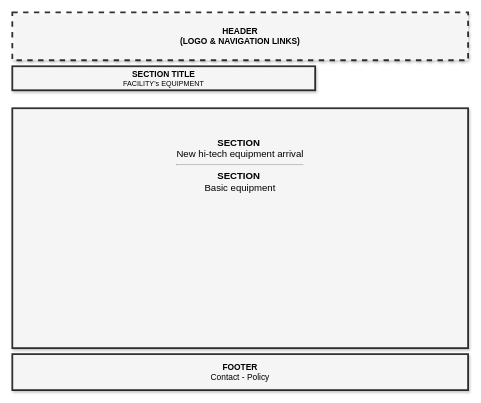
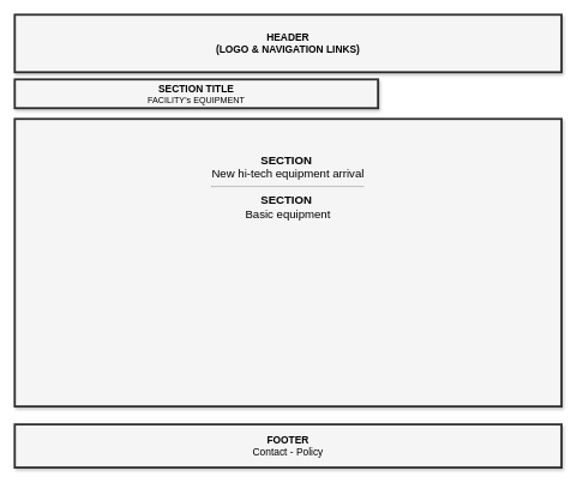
  <mxCell id="0" />
  <mxCell id="1" parent="0" />
- <mxCell id="2" value="&lt;font style=&quot;font-size: 14px&quot;&gt;&lt;b&gt;HEADER&lt;br&gt;(LOGO &amp;amp; NAVIGATION LINKS)&lt;/b&gt;&lt;/font&gt;" style="whiteSpace=wrap;html=1;strokeWidth=3;perimeterSpacing=0;opacity=80;shadow=1;dashed=1;" parent="1" vertex="1"><mxGeometry x="20" y="20" width="760" height="80" as="geometry" /></mxCell>
+ <mxCell id="2" value="&lt;font style=&quot;font-size: 14px&quot;&gt;&lt;b&gt;HEADER&lt;br&gt;(LOGO &amp;amp; NAVIGATION LINKS)&lt;/b&gt;&lt;/font&gt;" style="whiteSpace=wrap;html=1;strokeWidth=3;perimeterSpacing=0;opacity=80;shadow=1;" parent="1" vertex="1"><mxGeometry x="20" y="20" width="760" height="80" as="geometry" /></mxCell>
  <mxCell id="3" value="&lt;font&gt;&lt;b&gt;&lt;font style=&quot;font-size: 14px&quot;&gt;SECTION TITLE&lt;/font&gt;&lt;/b&gt;&lt;br&gt;&amp;nbsp;FACILITY's EQUIPMENT&amp;nbsp;&lt;/font&gt;" style="whiteSpace=wrap;html=1;strokeWidth=3;perimeterSpacing=0;opacity=80;shadow=1;" parent="1" vertex="1"><mxGeometry x="20" y="110" width="505" height="40" as="geometry" /></mxCell>
- <mxCell id="4" value="&lt;font style=&quot;font-size: 16px&quot;&gt;&lt;b&gt;SECTION&amp;nbsp;&lt;/b&gt;&lt;b&gt;&lt;br&gt;&lt;/b&gt;&lt;/font&gt;&lt;font style=&quot;font-size: 16px&quot;&gt;&lt;font style=&quot;font-size: 16px&quot;&gt;New hi-tech equipment arrival&lt;br&gt;&lt;/font&gt;&lt;hr&gt;&lt;font style=&quot;font-size: 16px&quot;&gt;&lt;b&gt;SECTION&amp;nbsp;&lt;/b&gt;&lt;b&gt;&lt;br&gt;&lt;/b&gt;Basic equipment&lt;br&gt;&lt;br&gt;&lt;br&gt;&lt;br&gt;&lt;br&gt;&lt;br&gt;&lt;br&gt;&lt;br&gt;&lt;br&gt;&lt;br&gt;&lt;br&gt;&lt;/font&gt;&lt;br&gt;&lt;/font&gt;" style="whiteSpace=wrap;html=1;strokeWidth=3;perimeterSpacing=0;opacity=80;shadow=1;" parent="1" vertex="1"><mxGeometry x="20" y="180" width="760" height="400" as="geometry" /></mxCell>
+ <mxCell id="4" value="&lt;font style=&quot;font-size: 16px&quot;&gt;&lt;b&gt;SECTION&amp;nbsp;&lt;/b&gt;&lt;b&gt;&lt;br&gt;&lt;/b&gt;&lt;/font&gt;&lt;font style=&quot;font-size: 16px&quot;&gt;&lt;font style=&quot;font-size: 16px&quot;&gt;New hi-tech equipment arrival&lt;br&gt;&lt;/font&gt;&lt;hr&gt;&lt;font style=&quot;font-size: 16px&quot;&gt;&lt;b&gt;SECTION&amp;nbsp;&lt;/b&gt;&lt;b&gt;&lt;br&gt;&lt;/b&gt;Basic equipment&lt;br&gt;&lt;br&gt;&lt;br&gt;&lt;br&gt;&lt;br&gt;&lt;br&gt;&lt;br&gt;&lt;br&gt;&lt;br&gt;&lt;br&gt;&lt;br&gt;&lt;/font&gt;&lt;br&gt;&lt;/font&gt;" style="whiteSpace=wrap;html=1;strokeWidth=3;perimeterSpacing=0;opacity=80;shadow=1;" parent="1" vertex="1"><mxGeometry x="20" y="165" width="760" height="400" as="geometry" /></mxCell>
  <mxCell id="5" value="&lt;font style=&quot;font-size: 14px&quot;&gt;&lt;b&gt;FOOTER&lt;/b&gt;&lt;br&gt;Contact - Policy&lt;/font&gt;" style="whiteSpace=wrap;html=1;strokeWidth=3;perimeterSpacing=0;opacity=80;shadow=1;" parent="1" vertex="1"><mxGeometry x="20" y="590" width="760" height="60" as="geometry" /></mxCell>
